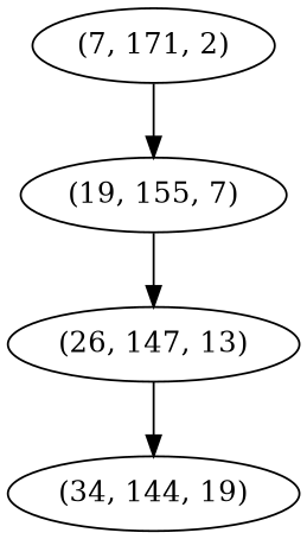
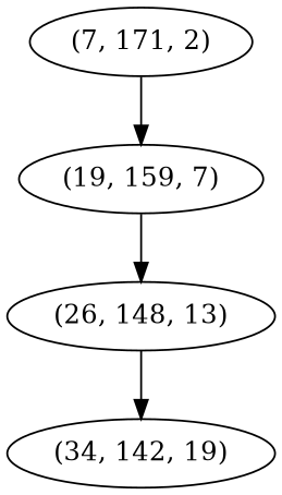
  digraph {
    n1 [label="(7, 171, 2)"]
-   "(19, 155, 7)"
-   "(26, 148, 13)" [label="(26, 147, 13)"]
-   "(34, 142, 19)" [label="(34, 144, 19)"]
+   "(19, 155, 7)" [label="(19, 159, 7)"]
+   "(26, 148, 13)"
+   "(34, 142, 19)"
    n1 -> "(19, 155, 7)"
    "(19, 155, 7)" -> "(26, 148, 13)"
    "(26, 148, 13)" -> "(34, 142, 19)"
  }
